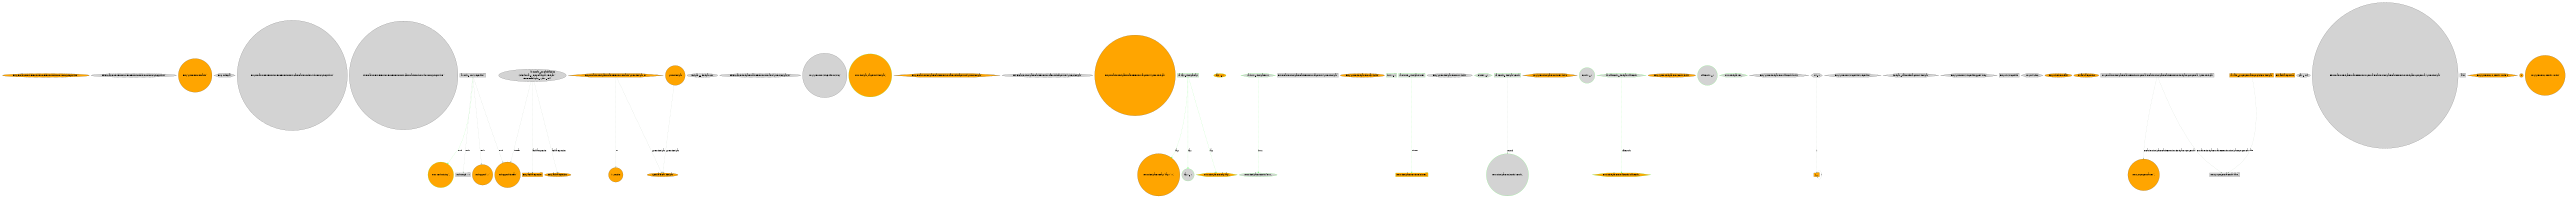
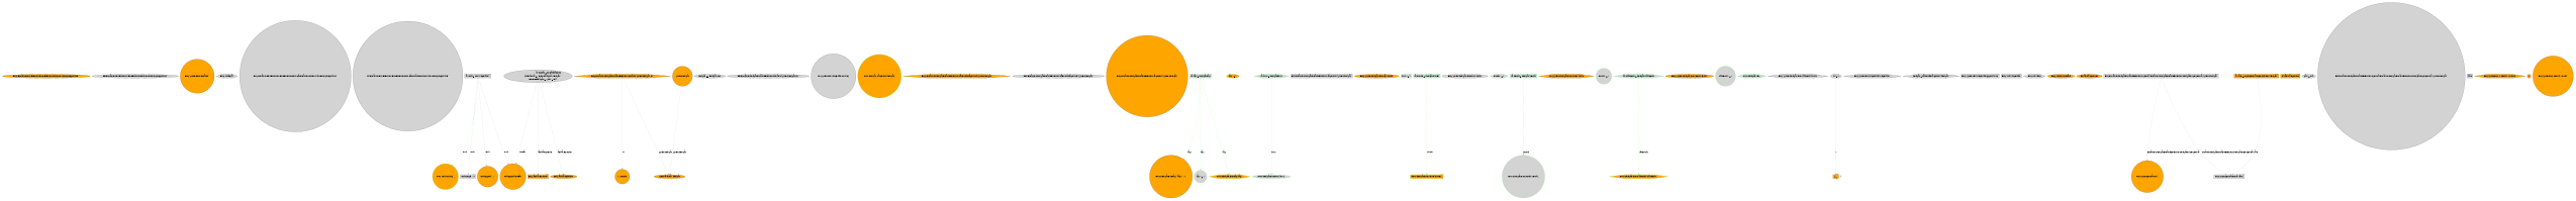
  digraph {
    node [cluster="Humanizer.TimeSpanHumanizeExtensions.LargestUnit(System.TimeSpan)" fillcolor=lightgrey shape=circle span="0-0" style=filled]
    edge [arrowhead=normal color=darkseagreen4 style=dashed]
    n1 [cluster="Humanizer.Tests.Extensions.EnumExtensionsTests.HonorsDescriptionAttribute()" fillcolor=orange label="Entry Humanizer.Tests.Extensions.EnumExtensionsTests.HonorsDescriptionAttribute()" shape=ellipse span="43-43"]
    n2 [cluster="Humanizer.Tests.Extensions.EnumExtensionsTests.HonorsDescriptionAttribute()" label="Exit Humanizer.Tests.Extensions.EnumExtensionsTests.HonorsDescriptionAttribute()" shape=ellipse span="43-43"]
    n3 [cluster="System.Enum.Humanize()" fillcolor=orange label="Entry System.Enum.Humanize()" span="33-33"]
    n4 [cluster="Unk.Equal" label="Entry Unk.Equal" shape=hexagon span=""]
    n5 [cluster="Humanizer.Tests.Extensions.EnumExtensionsTests.CanHumanizeMembersWithoutDescriptionAttribute()" label="Entry Humanizer.Tests.Extensions.EnumExtensionsTests.CanHumanizeMembersWithoutDescriptionAttribute()" span="49-49"]
    n6 [cluster="Humanizer.Tests.Extensions.EnumExtensionsTests.CanHumanizeMembersWithoutDescriptionAttribute()" label="Exit Humanizer.Tests.Extensions.EnumExtensionsTests.CanHumanizeMembersWithoutDescriptionAttribute()" span="49-49"]
    n7 [cluster="Humanizer.TimeSpanHumanizeExtensions.Humanize(System.TimeSpan, int)" color=green community=0 fillcolor=orange label="return result.ToString();" prediction=0 span="38-38"]
    n8 [cluster="Humanizer.TimeSpanHumanizeExtensions.Humanize(System.TimeSpan, int)" label="var result = new StringBuilder()" shape=folder span="21-21"]
    n9 [cluster="Humanizer.TimeSpanHumanizeExtensions.Humanize(System.TimeSpan, int)" label="result.Length > 0" shape=folder span="28-28"]
    n10 [cluster="Humanizer.TimeSpanHumanizeExtensions.Humanize(System.TimeSpan, int)" fillcolor=orange label="result.Append('', '')" span="29-29"]
    n11 [cluster="Humanizer.TimeSpanHumanizeExtensions.Humanize(System.TimeSpan, int)" fillcolor=orange label="result.Append(timePart)" span="31-31"]
    n12 [cluster="Humanizer.TimeSpanHumanizeExtensions.Humanize(System.TimeSpan, int)" fillcolor=orange label="i < precision" span="22-22"]
    n13 [cluster="Humanizer.TimeSpanHumanizeExtensions.Humanize(System.TimeSpan, int)" label="timeSpan == TimeSpan.Zero" shape=ellipse span="34-34"]
    n14 [cluster="Humanizer.TimeSpanHumanizeExtensions.Humanize(System.TimeSpan, int)" label="Exit Humanizer.TimeSpanHumanizeExtensions.Humanize(System.TimeSpan, int)" shape=ellipse span="19-19"]
    n15 [cluster="System.Text.StringBuilder.ToString()" label="Entry System.Text.StringBuilder.ToString()"]
    n16 [cluster="Humanizer.TimeSpanHumanizeExtensions.TakeOutTheLargestUnit(System.TimeSpan)" color=green community=0 fillcolor=orange label="return timeSpan - LargestUnit(timeSpan);" prediction=1 span="43-43"]
    n17 [cluster="Humanizer.TimeSpanHumanizeExtensions.TakeOutTheLargestUnit(System.TimeSpan)" fillcolor=orange label="Entry Humanizer.TimeSpanHumanizeExtensions.TakeOutTheLargestUnit(System.TimeSpan)" shape=hexagon span="41-41"]
    n18 [cluster="Humanizer.TimeSpanHumanizeExtensions.TakeOutTheLargestUnit(System.TimeSpan)" label="Exit Humanizer.TimeSpanHumanizeExtensions.TakeOutTheLargestUnit(System.TimeSpan)" shape=ellipse span="41-41"]
    n19 [fillcolor=orange label="Entry Humanizer.TimeSpanHumanizeExtensions.LargestUnit(System.TimeSpan)" span="46-46"]
    n20 [color=green community=0 label="var days = timeSpan.Days" prediction=2 shape=folder span="48-48"]
    n21 [fillcolor=orange label="return TimeSpan.FromDays((days/7) * 7);" span="50-50"]
    n22 [color=green community=0 label="days >= 1" prediction=2 span="51-51"]
    n23 [color=green community=0 fillcolor=orange label="return TimeSpan.FromDays(days);" prediction=2 shape=hexagon span="52-52"]
    n24 [color=green community=0 fillcolor=orange label="days >= 7" prediction=3 shape=ellipse span="49-49"]
    n25 [color=green community=0 label="var hours = timeSpan.Hours" prediction=6 shape=hexagon span="54-54"]
    n26 [color=green community=0 label="return TimeSpan.FromHours(hours);" prediction=6 shape=ellipse span="56-56"]
    n27 [label="Exit Humanizer.TimeSpanHumanizeExtensions.LargestUnit(System.TimeSpan)" shape=folder span="46-46"]
    n28 [cluster="System.TimeSpan.FromDays(double)" fillcolor=orange label="Entry System.TimeSpan.FromDays(double)" shape=ellipse]
    n29 [color=green community=0 label="hours >= 1" prediction=7 shape=folder span="55-55"]
    n30 [color=green community=0 label="var minutes = timeSpan.Minutes" prediction=9 shape=folder span="58-58"]
    n31 [color=green community=0 fillcolor=orange label="return TimeSpan.FromMinutes(minutes);" prediction=9 shape=folder span="60-60"]
    n32 [cluster="System.TimeSpan.FromHours(double)" label="Entry System.TimeSpan.FromHours(double)" shape=ellipse]
    n33 [color=green community=0 label="minutes >= 1" prediction=10 shape=hexagon span="59-59"]
    n34 [color=green community=0 label="var seconds = timeSpan.Seconds" prediction=12 shape=folder span="62-62"]
    n35 [color=green community=0 label="return TimeSpan.FromSeconds(seconds);" prediction=12 span="64-64"]
    n36 [cluster="System.TimeSpan.FromMinutes(double)" fillcolor=orange label="Entry System.TimeSpan.FromMinutes(double)" shape=hexagon]
    n37 [color=green community=0 label="seconds >= 1" prediction=13 span="63-63"]
    n38 [color=green community=0 label="var milliseconds = timeSpan.Milliseconds" prediction=15 shape=hexagon span="66-66"]
    n39 [color=green community=0 fillcolor=orange label="return TimeSpan.FromMilliseconds(milliseconds);" prediction=15 shape=hexagon span="68-68"]
    n40 [cluster="System.TimeSpan.FromSeconds(double)" fillcolor=orange label="Entry System.TimeSpan.FromSeconds(double)" shape=ellipse]
    n41 [color=green community=0 label="milliseconds >= 1" prediction=16 span="67-67"]
    n42 [color=green community=0 label="return TimeSpan.Zero;" prediction=18 shape=hexagon span="70-70"]
    n43 [cluster="System.TimeSpan.FromMilliseconds(double)" label="Entry System.TimeSpan.FromMilliseconds(double)" shape=hexagon]
    n44 [cluster="Humanizer.TimeSpanHumanizeExtensions.Humanize(System.TimeSpan, int)" fillcolor=orange label="Entry Humanizer.TimeSpanHumanizeExtensions.Humanize(System.TimeSpan, int)" shape=hexagon span="19-19"]
    n45 [cluster="lambda expression" fillcolor=orange label="TryFormat(format, timeSpan)" shape=ellipse span="25-25"]
    n46 [cluster="Humanizer.TimeSpanHumanizeExtensions.Humanize(System.TimeSpan, int)" label="int i = 0" shape=hexagon span="22-22"]
    n47 [cluster="Humanizer.TimeSpanHumanizeExtensions.Humanize(System.TimeSpan, int)" fillcolor=orange label="i++" shape=folder span="22-22"]
    n48 [cluster="System.Text.StringBuilder.StringBuilder()" label="Entry System.Text.StringBuilder.StringBuilder()" shape=hexagon]
    n49 [cluster="Humanizer.TimeSpanHumanizeExtensions.Humanize(System.TimeSpan, int)" label="var timePart = FormatParameters\r\n                    .Select(format => TryFormat(format, timeSpan))\r\n                    .FirstOrDefault(part => part != null)" shape=ellipse span="24-26"]
    n50 [cluster="lambda expression" fillcolor=orange label="Entry lambda expression" shape=folder span="25-25"]
    n51 [cluster="lambda expression" fillcolor=orange label="Entry lambda expression" shape=ellipse span="26-26"]
    n52 [cluster="Humanizer.TimeSpanHumanizeExtensions.Humanize(System.TimeSpan, int)" label="timeSpan = TakeOutTheLargestUnit(timeSpan)" shape=hexagon span="33-33"]
-   n53 [cluster="System.Text.StringBuilder.Append(string)" label="Entry System.Text.StringBuilder.Append(string)" shape=hexagon]
+   n53 [cluster="System.Text.StringBuilder.Append(string)" label="Entry System.Text.StringBuilder.Append(string)" shape=folder]
    n54 [cluster="Unk.Append" label="Entry Unk.StringBuilder" shape=folder span=""]
    n55 [cluster="Unk.Select" label="Entry Unk.Select" shape=hexagon span=""]
    n56 [cluster="Unk.FirstOrDefault" fillcolor=orange label="Entry Unk.FirstOrDefault" shape=ellipse span=""]
    n57 [fillcolor=orange label="System.TimeSpan" cluster="" span=""]
    n58 [cluster="lambda expression" fillcolor=orange label="Exit lambda expression" shape=ellipse span="25-25"]
    n59 [cluster="Humanizer.TimeSpanHumanizeExtensions.TryFormat(Humanizer.TimeSpanHumanizeExtensions.TimeSpanPropertyFormat, System.TimeSpan)" label="Entry Humanizer.TimeSpanHumanizeExtensions.TryFormat(Humanizer.TimeSpanHumanizeExtensions.TimeSpanPropertyFormat, System.TimeSpan)" shape=folder span="116-116"]
    n60 [cluster="Humanizer.TimeSpanHumanizeExtensions.TryFormat(Humanizer.TimeSpanHumanizeExtensions.TimeSpanPropertyFormat, System.TimeSpan)" fillcolor=orange label="return propertyFormat.Zero();" span="124-124"]
    n61 [cluster="Humanizer.TimeSpanHumanizeExtensions.TryFormat(Humanizer.TimeSpanHumanizeExtensions.TimeSpanPropertyFormat, System.TimeSpan)" label="return propertyFormat.Format(value);" shape=folder span="126-126"]
    n62 [cluster="lambda expression" fillcolor=orange label="Exit lambda expression" shape=folder span="26-26"]
    n63 [cluster="lambda expression" label="part != null" shape=ellipse span="26-26"]
    n64 [cluster="Humanizer.TimeSpanHumanizeExtensions.TryFormat(Humanizer.TimeSpanHumanizeExtensions.TimeSpanPropertyFormat, System.TimeSpan)" label="Exit Humanizer.TimeSpanHumanizeExtensions.TryFormat(Humanizer.TimeSpanHumanizeExtensions.TimeSpanPropertyFormat, System.TimeSpan)" span="116-116"]
    n65 [cluster="Humanizer.TimeSpanHumanizeExtensions.TryFormat(Humanizer.TimeSpanHumanizeExtensions.TimeSpanPropertyFormat, System.TimeSpan)" fillcolor=orange label="var value = propertyFormat.PropertySelector(timeSpan)" shape=folder span="120-120"]
    n66 [cluster="Humanizer.TimeSpanHumanizeExtensions.TryFormat(Humanizer.TimeSpanHumanizeExtensions.TimeSpanPropertyFormat, System.TimeSpan)" label=value shape=folder span="121-121"]
    n67 [cluster="System.Func<T, TResult>.Invoke(T)" fillcolor=orange label="Entry System.Func<T, TResult>.Invoke(T)" shape=hexagon]
    n68 [cluster="Humanizer.TimeSpanHumanizeExtensions.TryFormat(Humanizer.TimeSpanHumanizeExtensions.TimeSpanPropertyFormat, System.TimeSpan)" fillcolor=orange label=0 span="123-123"]
    n69 [cluster="System.Func<TResult>.Invoke()" fillcolor=orange label="Entry System.Func<TResult>.Invoke()"]
    n8 -> n7 [color=green label=result]
    n8 -> n9 [label=result]
    n8 -> n10 [arrowhead=vee label=result]
    n8 -> n11 [label=result]
    n20 -> n21 [arrowhead=vee color=green label=days]
    n20 -> n22 [color=green label=days]
    n20 -> n23 [color=green label=days]
    n25 -> n26 [color=green label=hours]
    n30 -> n31 [color=green label=minutes]
    n34 -> n35 [label=seconds]
    n38 -> n39 [color=green label=milliseconds]
    n44 -> n12 [arrowhead=vee label=int]
    n44 -> n45 [label="System.TimeSpan"]
    n46 -> n47 [arrowhead=vee label=i]
    n47 -> n47 [arrowhead=vee label=i]
    n49 -> n11 [arrowhead=vee label=timePart]
    n49 -> n50 [arrowhead=vee label="lambda expression"]
    n49 -> n51 [arrowhead=vee label="lambda expression"]
    n57 -> n45 [label="System.TimeSpan"]
    n59 -> n60 [label="Humanizer.TimeSpanHumanizeExtensions.TimeSpanPropertyFormat"]
    n59 -> n61 [label="Humanizer.TimeSpanHumanizeExtensions.TimeSpanPropertyFormat"]
    n65 -> n61 [label=value]
  }
